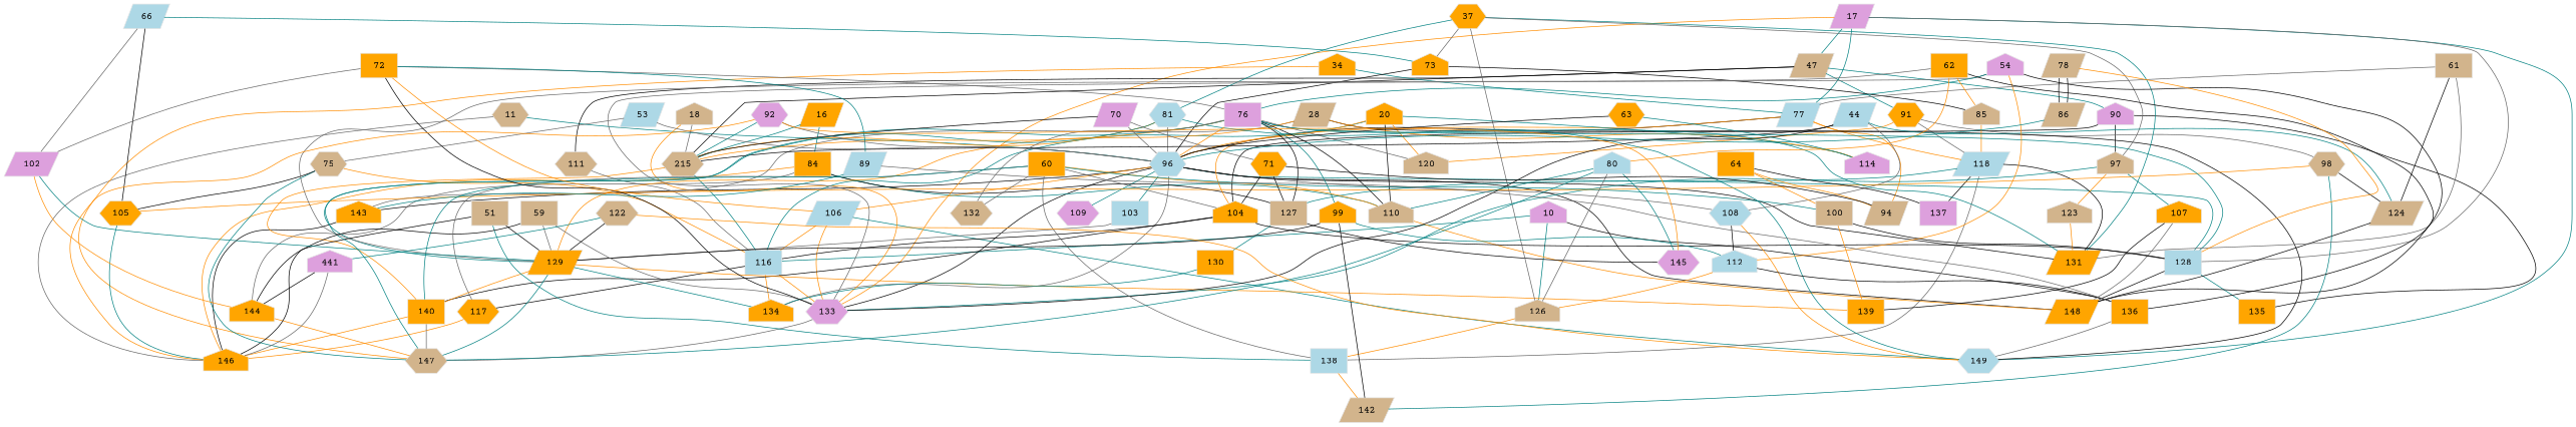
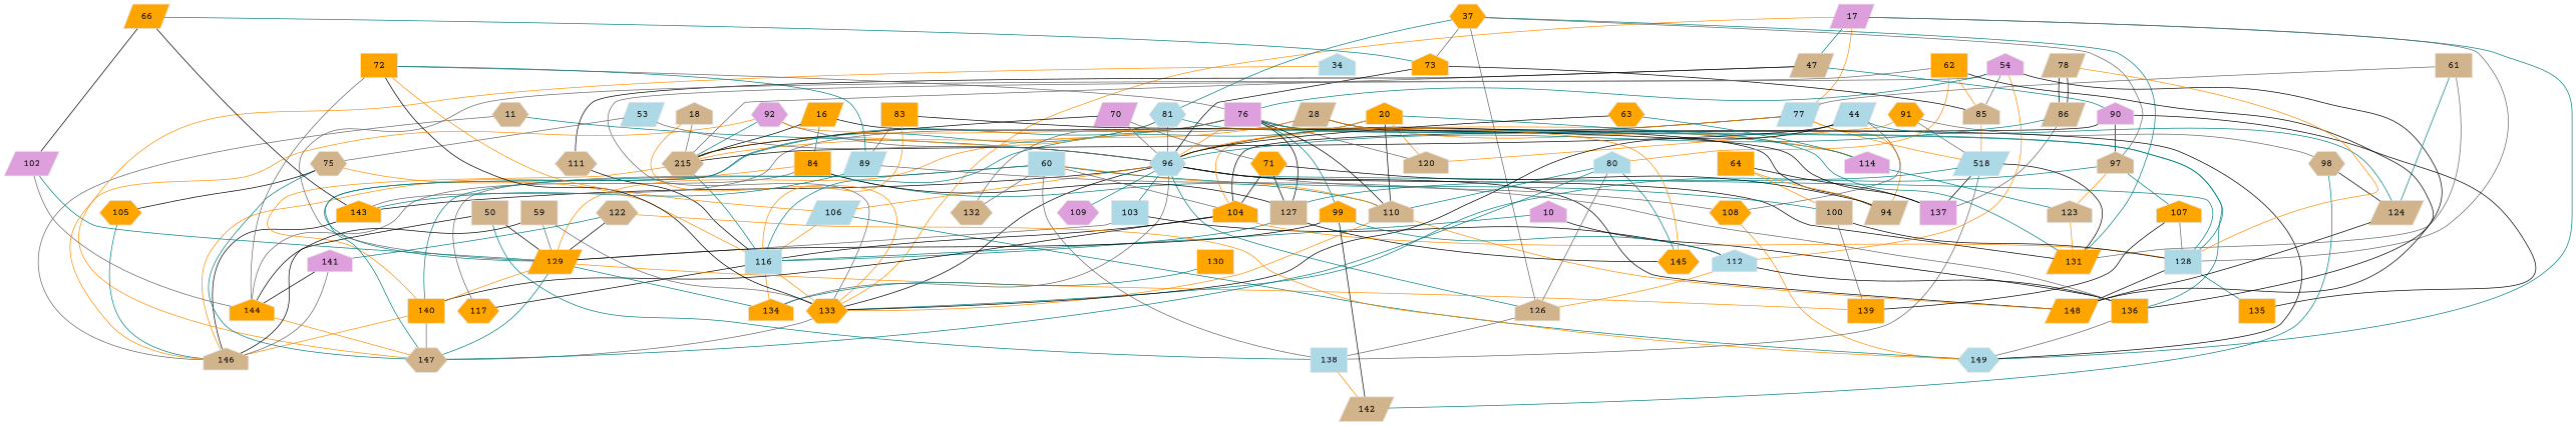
  graph {
    fontname="Courier Prime"
    node [color=gray90 fillcolor=orange fontname="Courier Prime" shape=house style=filled]
    edge [color=black fontname="Courier Prime"]
    116 [fillcolor=lightblue shape=box super="+39"]
-   133 [fillcolor=plum shape=hexagon super="+3+23+68"]
+   133 [shape=hexagon super="+3+23+68"]
    117 [shape=hexagon]
    134
    10 [fillcolor=plum]
    136 [shape=box super="+2"]
    149 [fillcolor=lightblue shape=hexagon super="+79"]
    96 [fillcolor=lightblue shape=hexagon super="+46+95"]
    128 [fillcolor=lightblue shape=box super="+58"]
    143
    126 [fillcolor=tan]
    131 [shape=parallelogram super="+8"]
-   108 [fillcolor=lightblue shape=hexagon]
+   108 [shape=hexagon]
    148 [shape=parallelogram super="+43+125"]
    106 [fillcolor=lightblue shape=parallelogram super="+33"]
    103 [fillcolor=lightblue shape=box]
    109 [fillcolor=plum shape=hexagon]
    11 [fillcolor=tan shape=hexagon]
-   146 [super="+40"]
+   146 [fillcolor=tan super="+40"]
    16 [shape=parallelogram]
    84 [shape=box]
    94 [fillcolor=tan shape=parallelogram]
    n23 [fillcolor=tan label=215 shape=hexagon super="+52"]
    110 [fillcolor=tan]
    144 [super="+31+113"]
    127 [fillcolor=tan shape=box super="+93"]
    140 [shape=box super="+69+82"]
    17 [fillcolor=plum shape=parallelogram]
    47 [fillcolor=tan shape=parallelogram]
    77 [fillcolor=lightblue shape=parallelogram super="+21+41"]
    90 [fillcolor=plum super="+87"]
    91 [shape=hexagon]
    111 [fillcolor=tan shape=hexagon]
    104 [super="+101"]
-   118 [fillcolor=lightblue shape=parallelogram super="+67"]
+   118 [fillcolor=lightblue shape=parallelogram super="+67" label=518]
    135 [shape=box]
    147 [fillcolor=tan shape=hexagon super="+19+88"]
    18 [fillcolor=tan]
    20 [super="+4"]
    114 [fillcolor=plum]
    120 [fillcolor=tan]
    123 [fillcolor=tan]
    28 [fillcolor=tan shape=parallelogram]
    129 [shape=parallelogram super="+121+119"]
    139 [shape=box]
-   34
+   34 [fillcolor=lightblue]
    37 [shape=hexagon super="+30+15"]
    73 [super="+38"]
    81 [fillcolor=lightblue shape=hexagon]
    97 [fillcolor=tan]
    85 [fillcolor=tan]
    107
    138 [fillcolor=lightblue shape=box]
    44 [fillcolor=lightblue shape=parallelogram]
    124 [fillcolor=tan shape=parallelogram]
    98 [fillcolor=tan shape=hexagon]
-   50 [fillcolor=tan shape=box super="+29" label=51]
+   50 [fillcolor=tan shape=box super="+29"]
    142 [fillcolor=tan shape=parallelogram]
    53 [fillcolor=lightblue shape=parallelogram]
    75 [fillcolor=tan shape=hexagon]
    105 [shape=hexagon]
    76 [fillcolor=plum shape=box super="+36"]
    132 [fillcolor=tan shape=hexagon]
    99
    54 [fillcolor=plum]
    112 [fillcolor=lightblue super="+48"]
    59 [fillcolor=tan shape=box]
-   60 [shape=box super="+12"]
+   60 [fillcolor=lightblue shape=box super="+12"]
    100 [fillcolor=tan shape=box]
    61 [fillcolor=tan shape=box super="+9"]
    62 [shape=box super="+27"]
    80 [fillcolor=lightblue]
-   145 [fillcolor=plum shape=hexagon]
+   145 [shape=hexagon]
    63 [shape=hexagon]
    64 [shape=box]
    137 [fillcolor=plum shape=box]
-   66 [fillcolor=lightblue shape=parallelogram super="+5"]
+   66 [shape=parallelogram super="+5"]
    102 [fillcolor=plum shape=parallelogram]
    70 [fillcolor=plum shape=parallelogram]
    71 [shape=hexagon]
    130 [shape=box]
    72 [shape=box super="+42"]
    89 [fillcolor=lightblue shape=parallelogram]
    78 [fillcolor=tan shape=parallelogram]
    86 [fillcolor=tan shape=parallelogram]
+   83 [shape=box]
    92 [fillcolor=plum shape=hexagon]
    122 [fillcolor=tan shape=hexagon]
-   141 [fillcolor=plum label=441]
+   141 [fillcolor=plum]
    116 -- 133 [color=darkorange weight=2]
    116 -- 117
    116 -- 134 [color=darkorange]
    133 -- 147 [color=gray40 weight=2]
-   117 -- 146 [color=darkorange]
    10 -- 116 [color=teal]
    10 -- 136
    136 -- 149 [color=gray40 weight=2]
    96 -- 133
    96 -- 134 [color=gray40 weight=2]
    96 -- 128 [color=teal]
    96 -- 143
-   10 -- 126 [color=teal]
+   96 -- 126 [color=teal]
    96 -- 131
    96 -- 108 [color=gray40 weight=2]
    96 -- 148
    96 -- 106 [color=darkorange weight=2]
    96 -- 103 [color=teal weight=2]
    96 -- 109 [color=teal weight=2]
    128 -- 148
    128 -- 135 [color=teal]
    143 -- 146
-   126 -- 138 [color=darkorange]
+   126 -- 138 [color=gray40]
    108 -- 149 [color=darkorange]
    106 -- 116 [color=darkorange]
    106 -- 149 [color=teal]
    103 -- 129 [color=gray40]
-   108 -- 112
+   103 -- 112
    11 -- 96 [color=teal]
    11 -- 146 [color=gray40]
    16 -- 84 [color=teal]
-   16 -- n23 [color=teal weight=2]
+   16 -- 94
+   16 -- n23 [weight=2]
    84 -- 146 [color=darkorange]
    84 -- 110 [color=teal]
    84 -- 144 [color=gray40]
    84 -- 127
    n23 -- 116 [color=teal]
    n23 -- 140 [color=darkorange]
-   106 -- 133 [color=darkorange]
+   110 -- 133 [color=darkorange]
    110 -- 148 [color=darkorange]
    144 -- 147 [color=darkorange weight=2]
    127 -- 145
-   127 -- 130 [color=teal]
+   127 -- 116 [color=teal]
    140 -- 146 [color=darkorange weight=2]
    140 -- 147 [color=gray40 weight=2]
    17 -- 133 [color=darkorange]
    17 -- 149 [color=teal]
    17 -- 128 [color=gray40]
    17 -- 47 [color=teal]
-   17 -- 77 [color=teal]
-   47 -- n23
+   17 -- 77 [color=darkorange]
+   47 -- n23 [color=gray40]
    47 -- 90 [color=teal]
-   47 -- 91 [color=teal]
    47 -- 111
    77 -- 96
    77 -- 94 [color=darkorange]
    77 -- 104 [color=darkorange]
    77 -- 118 [color=darkorange]
    90 -- 104 [weight=2]
    90 -- 135
    90 -- 97
    91 -- 118 [color=gray40]
    91 -- 120 [color=darkorange]
    91 -- 98 [color=gray40]
-   111 -- 116 [color=gray40]
+   111 -- 116
    104 -- 116
-   104 -- 128
+   104 -- 128 [color=darkorange]
    104 -- 140
    118 -- 131
    118 -- 127 [color=teal weight=2]
    118 -- 138 [color=gray40]
    118 -- 137
    18 -- 133 [color=darkorange]
    18 -- n23 [color=gray40]
    20 -- 116 [color=teal]
    20 -- 96 [color=darkorange]
    20 -- 110
    20 -- 114 [color=teal]
    20 -- 120 [color=darkorange]
+   114 -- 123 [color=teal]
    123 -- 131 [color=darkorange]
    28 -- 149
    28 -- 143 [color=gray40]
    28 -- 114 [color=darkorange]
    28 -- 129 [color=darkorange]
    129 -- 134 [color=teal]
    129 -- 140 [color=darkorange]
    129 -- 147 [color=teal weight=3]
    129 -- 139 [color=darkorange]
-   34 -- 77 [color=teal]
    34 -- 147 [color=darkorange]
    37 -- 126 [color=gray40]
    37 -- 131 [color=teal]
    37 -- 73 [color=gray40]
    37 -- 81 [color=teal]
    37 -- 97 [color=gray40]
    73 -- 96
    73 -- 85 [weight=2]
-   81 -- 149 [color=teal]
+   81 -- 136 [color=teal]
    81 -- 96 [color=gray40]
    81 -- n23 [color=darkorange]
    81 -- 129 [color=teal]
    97 -- 133 [color=teal]
    97 -- 123 [color=darkorange]
    97 -- 107 [color=teal]
    85 -- 118 [color=darkorange]
-   107 -- 148 [color=gray40]
+   107 -- 128 [color=gray40]
    107 -- 139
    138 -- 142 [color=darkorange]
    44 -- 133
    44 -- 108 [color=gray40]
    44 -- n23
    44 -- 124 [color=teal]
    124 -- 148
    98 -- 124
    98 -- 142 [color=teal]
-   98 -- 105 [color=darkorange]
    50 -- 146
    50 -- 129
    50 -- 138 [color=teal]
    53 -- 96 [color=gray40]
    53 -- 75 [color=gray40]
    75 -- 116 [color=darkorange]
    75 -- 147 [color=teal]
    75 -- 105
    105 -- 146 [color=teal]
    76 -- 96 [color=darkorange weight=4]
    76 -- 128 [color=teal]
    76 -- 131 [color=teal]
    76 -- n23 [color=darkorange weight=2]
    76 -- 110
    76 -- 127
    76 -- 147 [color=teal]
    76 -- 120 [color=gray40]
    76 -- 132 [color=gray40]
    76 -- 99 [color=teal]
    99 -- 129
    99 -- 142
    99 -- 112 [color=teal]
    54 -- 133 [color=gray40]
    54 -- 148 [weight=2]
+   54 -- 85 [color=gray40]
    54 -- 76 [color=teal]
    54 -- 112 [color=darkorange]
    112 -- 136
    112 -- 126 [color=darkorange]
    59 -- 133 [color=gray40]
    59 -- 144
    59 -- 129 [color=gray40]
    60 -- 117 [color=gray40]
    60 -- 110 [color=darkorange weight=2]
    60 -- 140 [color=teal weight=2]
    60 -- 104 [color=gray40]
    60 -- 138 [color=gray40]
    60 -- 132 [color=gray40]
    60 -- 100 [color=teal]
    100 -- 128
-   100 -- 139 [color=darkorange]
+   100 -- 139 [color=gray40]
    61 -- 131 [color=gray40 weight=2]
    61 -- 77 [color=gray40 weight=2]
-   61 -- 124
+   61 -- 124 [color=teal]
    62 -- 136
    62 -- 129 [color=gray40]
    62 -- 85 [color=darkorange]
    62 -- 80 [color=darkorange]
    80 -- 126 [color=gray40]
    80 -- 110 [color=teal]
    80 -- 147 [color=teal]
    80 -- 145 [color=teal]
    63 -- 96
    63 -- 114 [color=teal]
    64 -- 94 [color=darkorange]
    64 -- 100 [color=darkorange]
    64 -- 137
-   66 -- 105
+   66 -- 143
    66 -- 73 [color=teal]
-   66 -- 102 [color=gray40]
-   102 -- 144 [color=darkorange]
+   66 -- 102
+   102 -- 144 [color=gray40]
    102 -- 129 [color=teal]
    70 -- 96 [color=gray40]
    70 -- n23
    70 -- 71 [color=gray40]
    71 -- 94
    71 -- 127
    71 -- 104
    130 -- 134 [color=teal]
    72 -- 133
    72 -- 106 [color=darkorange]
-   72 -- 102 [color=gray40]
+   72 -- 144 [color=gray40]
    72 -- 76 [color=gray40]
    72 -- 89 [color=teal]
    89 -- 136 [color=gray40]
    89 -- 143 [color=teal]
    78 -- 128 [color=darkorange]
    78 -- 86
    78 -- 86
    86 -- 96 [color=teal]
+   86 -- 137 [color=gray40]
+   83 -- 116 [color=darkorange]
+   83 -- 137
+   83 -- 89 [color=gray40]
    92 -- 96 [color=gray40]
    92 -- 146 [color=darkorange]
    92 -- n23 [color=teal]
    92 -- 145 [color=darkorange]
    122 -- 149 [color=darkorange]
    122 -- 129
    122 -- 141 [color=teal]
    141 -- 146 [color=gray40]
    141 -- 144
  }
